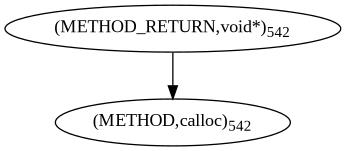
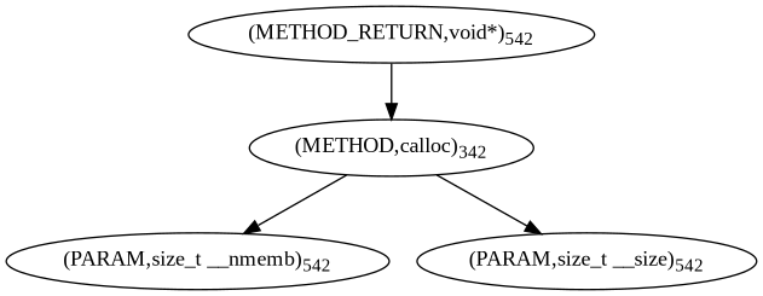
  digraph {
    fontname="Liberation Serif"
    node [fontname="Liberation Serif"]
    edge [fontname="Liberation Serif"]
-   n1 [label=<(METHOD,calloc)<SUB>542</SUB>>]
+   n1 [label=<(METHOD,calloc)<SUB>342</SUB>>]
+   n2 [label=<(PARAM,size_t __nmemb)<SUB>542</SUB>>]
+   n3 [label=<(PARAM,size_t __size)<SUB>542</SUB>>]
    n4 [label=<(METHOD_RETURN,void*)<SUB>542</SUB>>]
+   n1 -> n2
+   n1 -> n3
    n4 -> n1
  }
